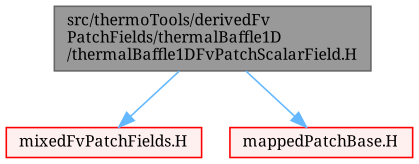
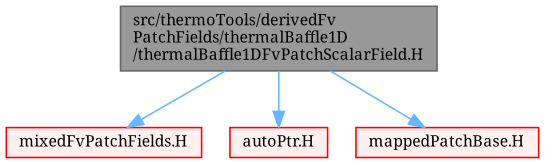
  digraph {
    fontname="Noto Serif"
    node [color=red fillcolor="#FFF0F0" fontname="Noto Serif" fontsize=10 shape=box style=filled]
    edge [color=steelblue1 fontname="Noto Serif" fontsize=10 labelfontname=Helvetica labelfontsize=10 style=solid]
    n1 [color=gray40 fillcolor=grey60 fontcolor=black height=0.2 label="src/thermoTools/derivedFv\lPatchFields/thermalBaffle1D\l/thermalBaffle1DFvPatchScalarField.H" width=0.4]
    n2 [height=0.2 label="mixedFvPatchFields.H" width=0.4]
+   n3 [height=0.2 label="autoPtr.H" width=0.4]
    n4 [height=0.2 label="mappedPatchBase.H" width=0.4]
    n1 -> n2
+   n1 -> n3
    n1 -> n4
  }
